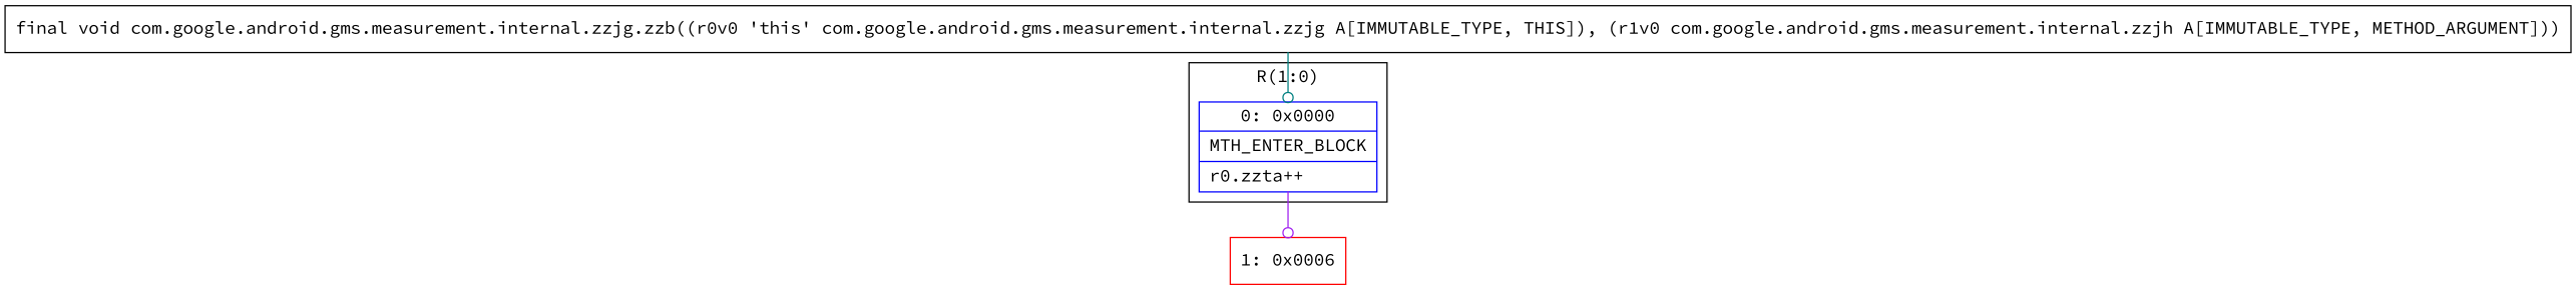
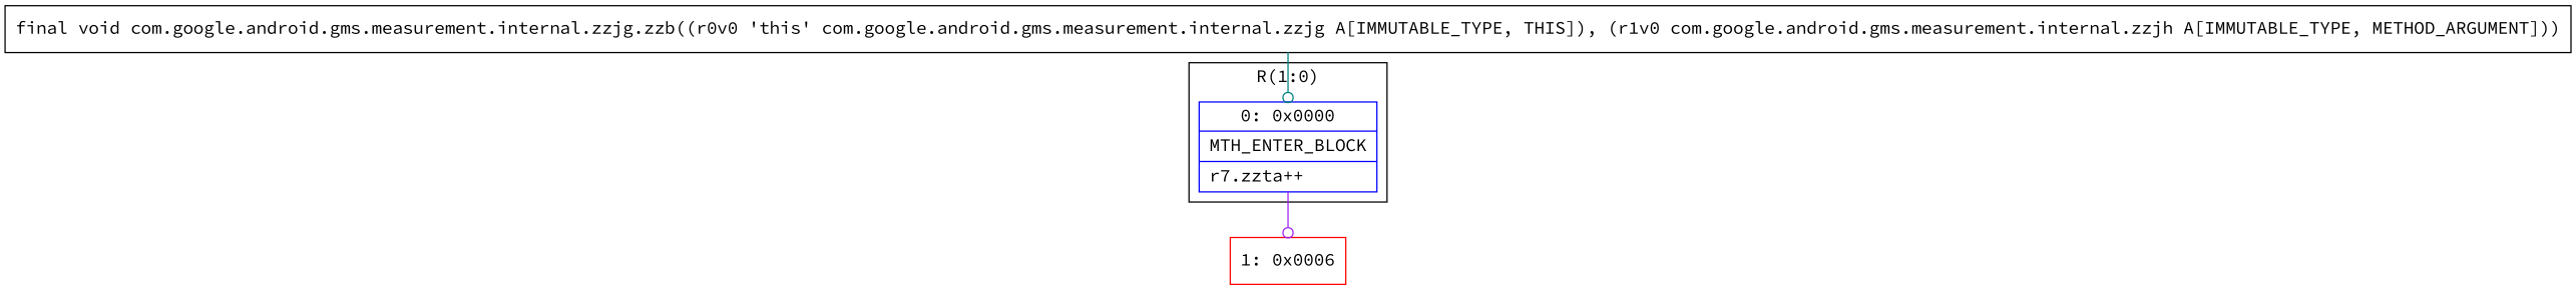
  digraph {
    fontname="Source Code Pro"
    node [shape=record fontname="Source Code Pro"]
    edge [arrowhead=odot fontname="Source Code Pro"]
-   n1 [color=blue label="{0\:\ 0x0000|MTH_ENTER_BLOCK\l|r0.zzta++\l}"]
+   n1 [color=blue label="{0\:\ 0x0000|MTH_ENTER_BLOCK\l|r7.zzta++\l}"]
    n2 [color=red label="{1\:\ 0x0006}"]
    n3 [label="{final void com.google.android.gms.measurement.internal.zzjg.zzb((r0v0 'this' com.google.android.gms.measurement.internal.zzjg A[IMMUTABLE_TYPE, THIS]), (r1v0 com.google.android.gms.measurement.internal.zzjh A[IMMUTABLE_TYPE, METHOD_ARGUMENT])) }"]
    subgraph cluster_1 {
      label="R(1:0)"
      n1
    }
    n1 -> n2 [color=purple]
    n3 -> n1 [color=teal]
  }
